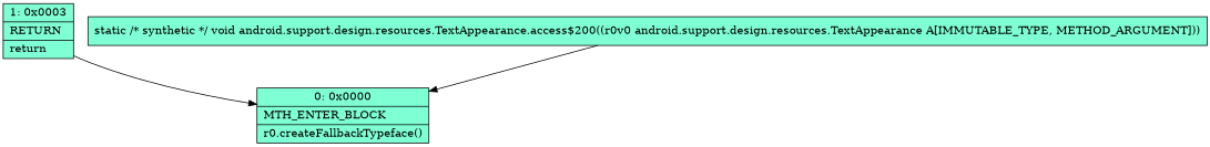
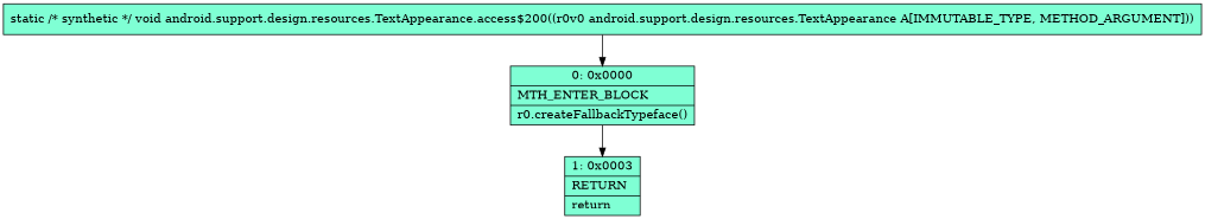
  digraph {
    node [shape=record style=filled fillcolor=aquamarine]
    n1 [label="{0\:\ 0x0000|MTH_ENTER_BLOCK\l|r0.createFallbackTypeface()\l}"]
    n2 [label="{1\:\ 0x0003|RETURN\l|return\l}"]
    n3 [label="{static \/* synthetic *\/ void android.support.design.resources.TextAppearance.access$200((r0v0 android.support.design.resources.TextAppearance A[IMMUTABLE_TYPE, METHOD_ARGUMENT])) }"]
-   n2 -> n1
+   n1 -> n2
    n3 -> n1
  }
